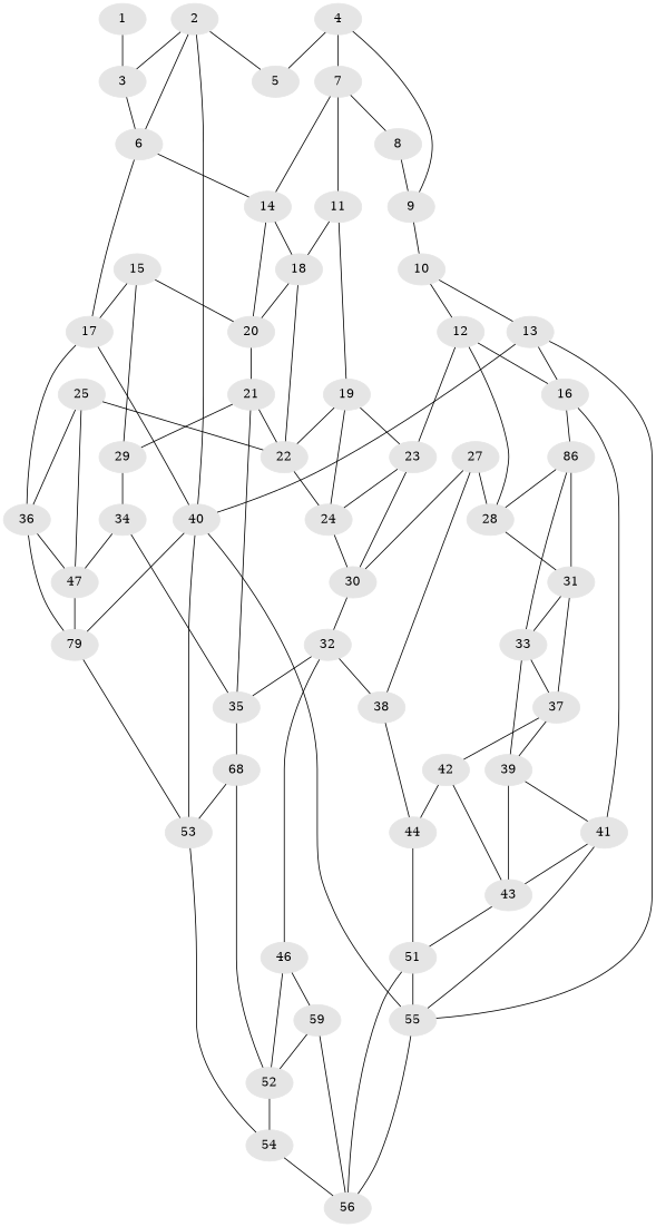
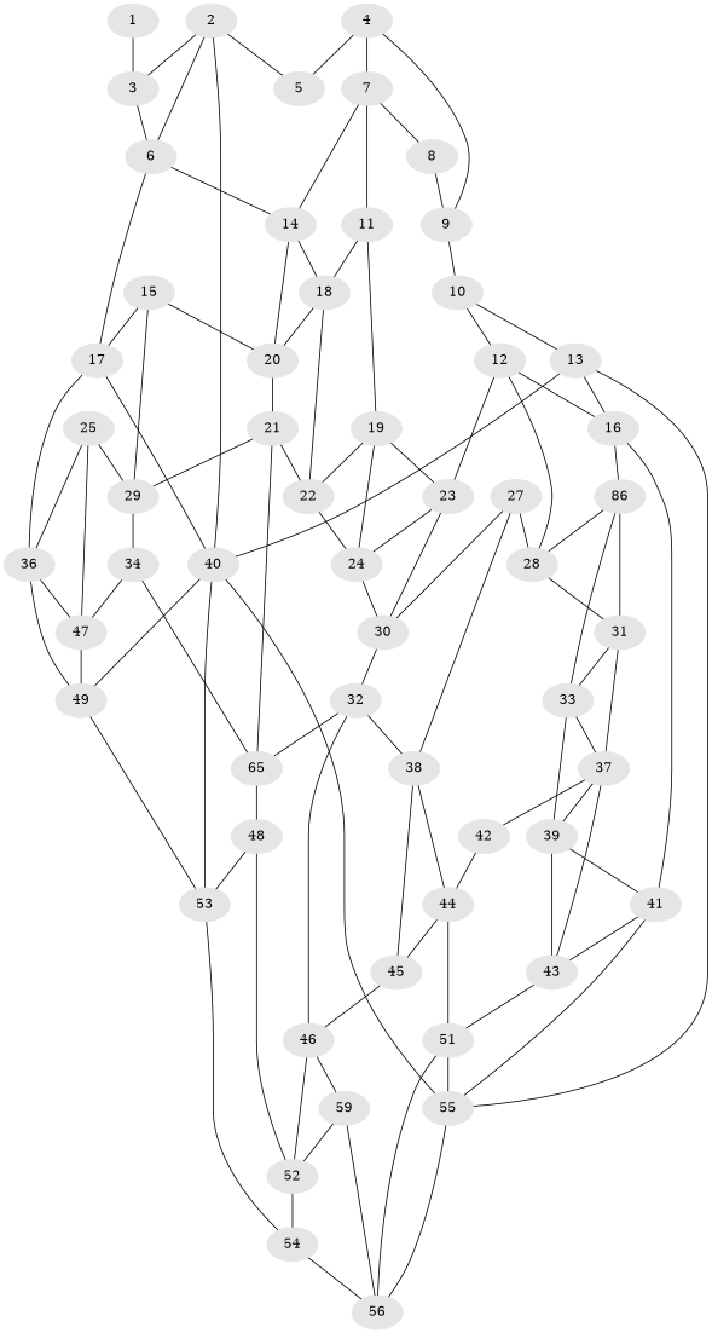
  graph {
    node [color=gray90 style=filled]
    edge [weight=1.0]
    1
    3
    6
    2
    5
    40
    14
    17
    55
-   49 [label=79]
+   49
    53
    4
    7
    9
    8
    11
    10
    18
    20
    36
    19
    12
    13
    16
    23
    28
    22
    24
    n29 [label=86]
    41
    30
    31
    56
    21
    15
    29
    34
    33
    43
    47
-   35
-   48 [label=68]
+   35 [label=65]
+   48
    32
    25
    37
    39
    27
    38
    44
+   45
    46
    42
    n53 [label=59]
    52
    51
    54
    1 -- 3 [weight=2.0]
    3 -- 6
    6 -- 14
    6 -- 17
    2 -- 3
    2 -- 6
    2 -- 5
    2 -- 40
    40 -- 55
    40 -- 49
    40 -- 53
    14 -- 18
    14 -- 20
    17 -- 40
    17 -- 36
    55 -- 56
    49 -- 53
    53 -- 54
    4 -- 5
    4 -- 7
    4 -- 9
    7 -- 14
    7 -- 8
    7 -- 11
    9 -- 10 [weight=2.0]
    8 -- 9 [weight=3.0]
    11 -- 18
    11 -- 19
    10 -- 12
    10 -- 13
    18 -- 20
    18 -- 22
    20 -- 21
    36 -- 49
    36 -- 47
    19 -- 23
    19 -- 22
    19 -- 24
    12 -- 16
    12 -- 23
    12 -- 28
    13 -- 40
    13 -- 55
    13 -- 16
    16 -- n29
    16 -- 41
    23 -- 24
    23 -- 30
    28 -- 31
    22 -- 24
    24 -- 30
    n29 -- 28
    n29 -- 31
    n29 -- 33
    41 -- 55
    41 -- 43
    30 -- 32
    31 -- 33
    31 -- 37
    21 -- 22
    21 -- 29
    21 -- 35
    15 -- 17
    15 -- 20
    15 -- 29
    29 -- 34
    34 -- 47
    34 -- 35
    33 -- 37
    33 -- 39
    43 -- 51
    47 -- 49
    35 -- 48
    48 -- 53
    48 -- 52
    32 -- 35
    32 -- 38
    32 -- 46
    25 -- 36
-   25 -- 22
+   25 -- 29
    25 -- 47
    37 -- 39
    37 -- 42
    39 -- 41
    39 -- 43
    27 -- 28
    27 -- 30
    27 -- 38
    38 -- 44
+   38 -- 45
+   44 -- 45
    44 -- 51
+   45 -- 46
    46 -- n53
    46 -- 52
-   42 -- 43
+   37 -- 43
    42 -- 44
    n53 -- 56
    n53 -- 52
    52 -- 54
    51 -- 55
    51 -- 56
    54 -- 56
  }
